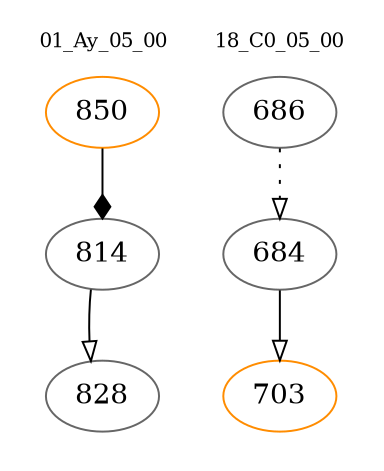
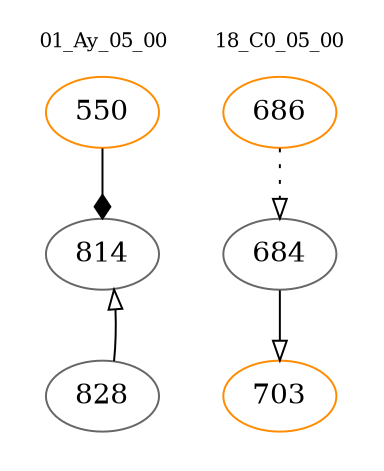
  digraph {
    node [color=gray40]
    edge [arrowhead=onormal color=black style=solid]
-   n1 [color=darkorange label=850]
+   n1 [color=darkorange label=550]
    n2 [label=814]
    n3 [label=828]
-   n4 [label=686]
+   n4 [color=darkorange label=686]
    n5 [label=684]
    n6 [color=darkorange label=703]
    subgraph cluster_1 {
      color=white
      fontsize=10
      label="01_Ay_05_00"
      n1
      n2
      n3
    }
    subgraph cluster_2 {
      color=white
      fontsize=10
      label="18_C0_05_00"
      n4
      n5
      n6
    }
    n1 -> n2 [arrowhead=diamond]
-   n2 -> n3
+   n3 -> n2
    n4 -> n5 [style=dotted]
    n5 -> n6
  }
